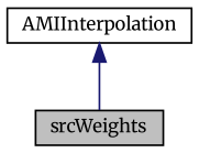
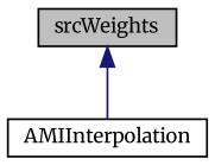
  digraph {
    rankdir=TB
    fontname=Merriweather
    node [color=black fontname=Merriweather fontsize=10 shape=record]
    n1 [fillcolor=grey75 fontcolor=black height=0.2 label=srcWeights style=filled width=0.4]
    n2 [height=0.2 label=AMIInterpolation width=0.4]
-   n2 -> n1 [color=midnightblue dir=back fontname=Merriweather fontsize=10 labelfontname=FreeSans labelfontsize=10 style=solid]
+   n1 -> n2 [color=midnightblue dir=back fontname=Merriweather fontsize=10 labelfontname=FreeSans labelfontsize=10 style=solid]
  }
